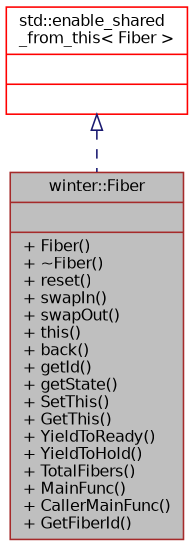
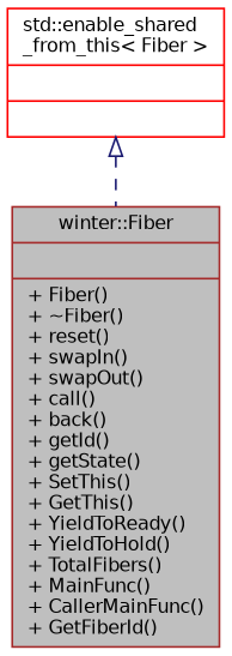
  digraph {
    node [fontname=Helvetica fontsize=10 shape=record style=filled]
-   n1 [color=brown fillcolor=grey75 fontcolor=black height=0.2 label="{winter::Fiber\n||+ Fiber()\l+ ~Fiber()\l+ reset()\l+ swapIn()\l+ swapOut()\l+ this()\l+ back()\l+ getId()\l+ getState()\l+ SetThis()\l+ GetThis()\l+ YieldToReady()\l+ YieldToHold()\l+ TotalFibers()\l+ MainFunc()\l+ CallerMainFunc()\l+ GetFiberId()\l}" width=0.4]
+   n1 [color=brown fillcolor=grey75 fontcolor=black height=0.2 label="{winter::Fiber\n||+ Fiber()\l+ ~Fiber()\l+ reset()\l+ swapIn()\l+ swapOut()\l+ call()\l+ back()\l+ getId()\l+ getState()\l+ SetThis()\l+ GetThis()\l+ YieldToReady()\l+ YieldToHold()\l+ TotalFibers()\l+ MainFunc()\l+ CallerMainFunc()\l+ GetFiberId()\l}" width=0.4]
    n2 [color=red fillcolor=white height=0.2 label="{std::enable_shared\l_from_this\< Fiber \>\n||}" width=0.4]
    n2 -> n1 [arrowtail=onormal color=midnightblue dir=back fontname=Helvetica fontsize=10 labelfontname=Helvetica labelfontsize=10 style=dashed]
  }
